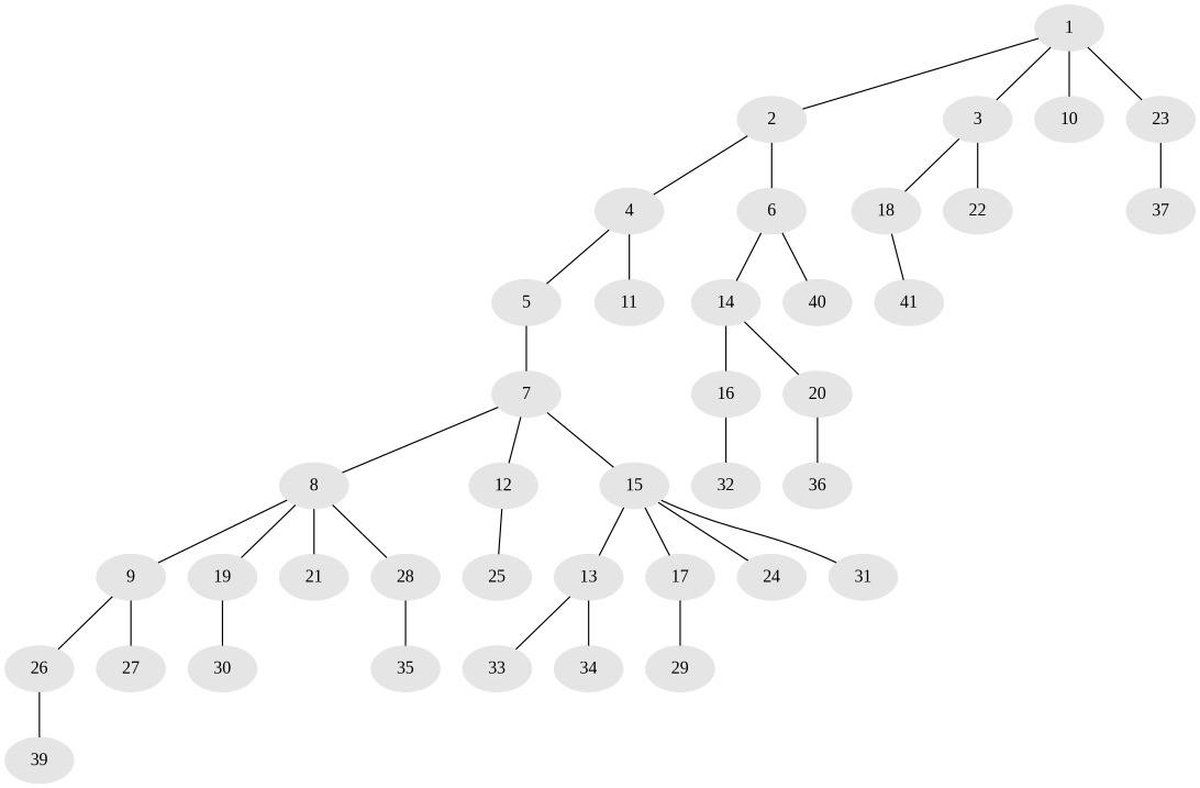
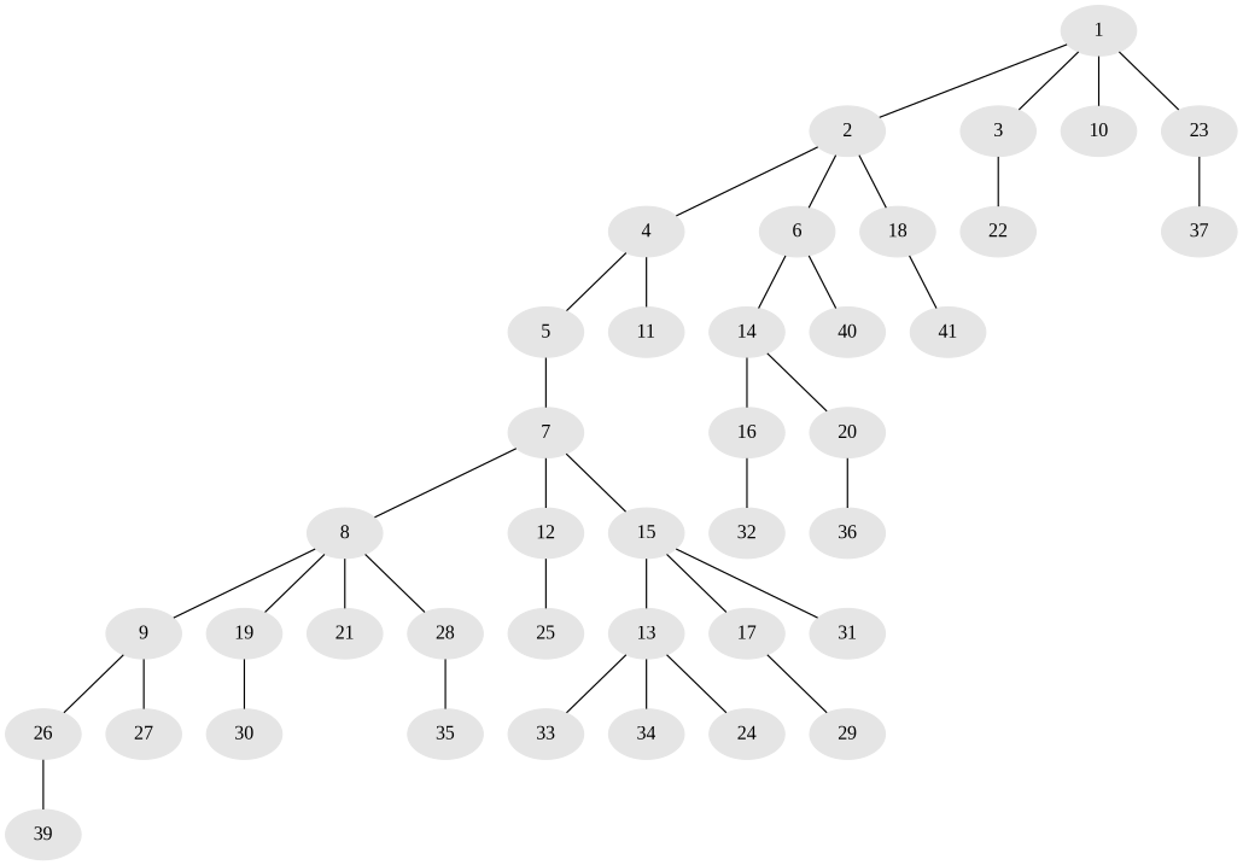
  graph {
    fontname="Liberation Serif"
    node [color=gray90 fontname="Liberation Serif" style=filled]
    edge [fontname="Liberation Serif" weight=1.0]
    1
    2
    3
    10
    23
    4
    6
    18
    22
    37
    5
    11
    14
    40
    41
    7
    8
    12
    15
    16
    20
    9
    19
    21
    28
    25
    13
    33
    34
    17
    24
    31
    26
    27
    30
    35
    39
    32
    36
    29
    1 -- 2
    1 -- 3
    1 -- 10
    1 -- 23 [weight=2.0]
    2 -- 4
    2 -- 6
-   3 -- 18
+   2 -- 18
    3 -- 22 [weight=3.0]
    23 -- 37
    4 -- 5
    4 -- 11
    6 -- 14
    6 -- 40
    18 -- 41
    5 -- 7
    14 -- 16
    14 -- 20
    7 -- 8
    7 -- 12
    7 -- 15
    8 -- 9
    8 -- 19
    8 -- 21
    8 -- 28
    12 -- 25
    15 -- 13
    15 -- 17
-   15 -- 24
+   13 -- 24
    15 -- 31
    16 -- 32
    20 -- 36
    9 -- 26
    9 -- 27
    19 -- 30
    28 -- 35 [weight=2.0]
    13 -- 33
    13 -- 34
    17 -- 29
    26 -- 39
  }
